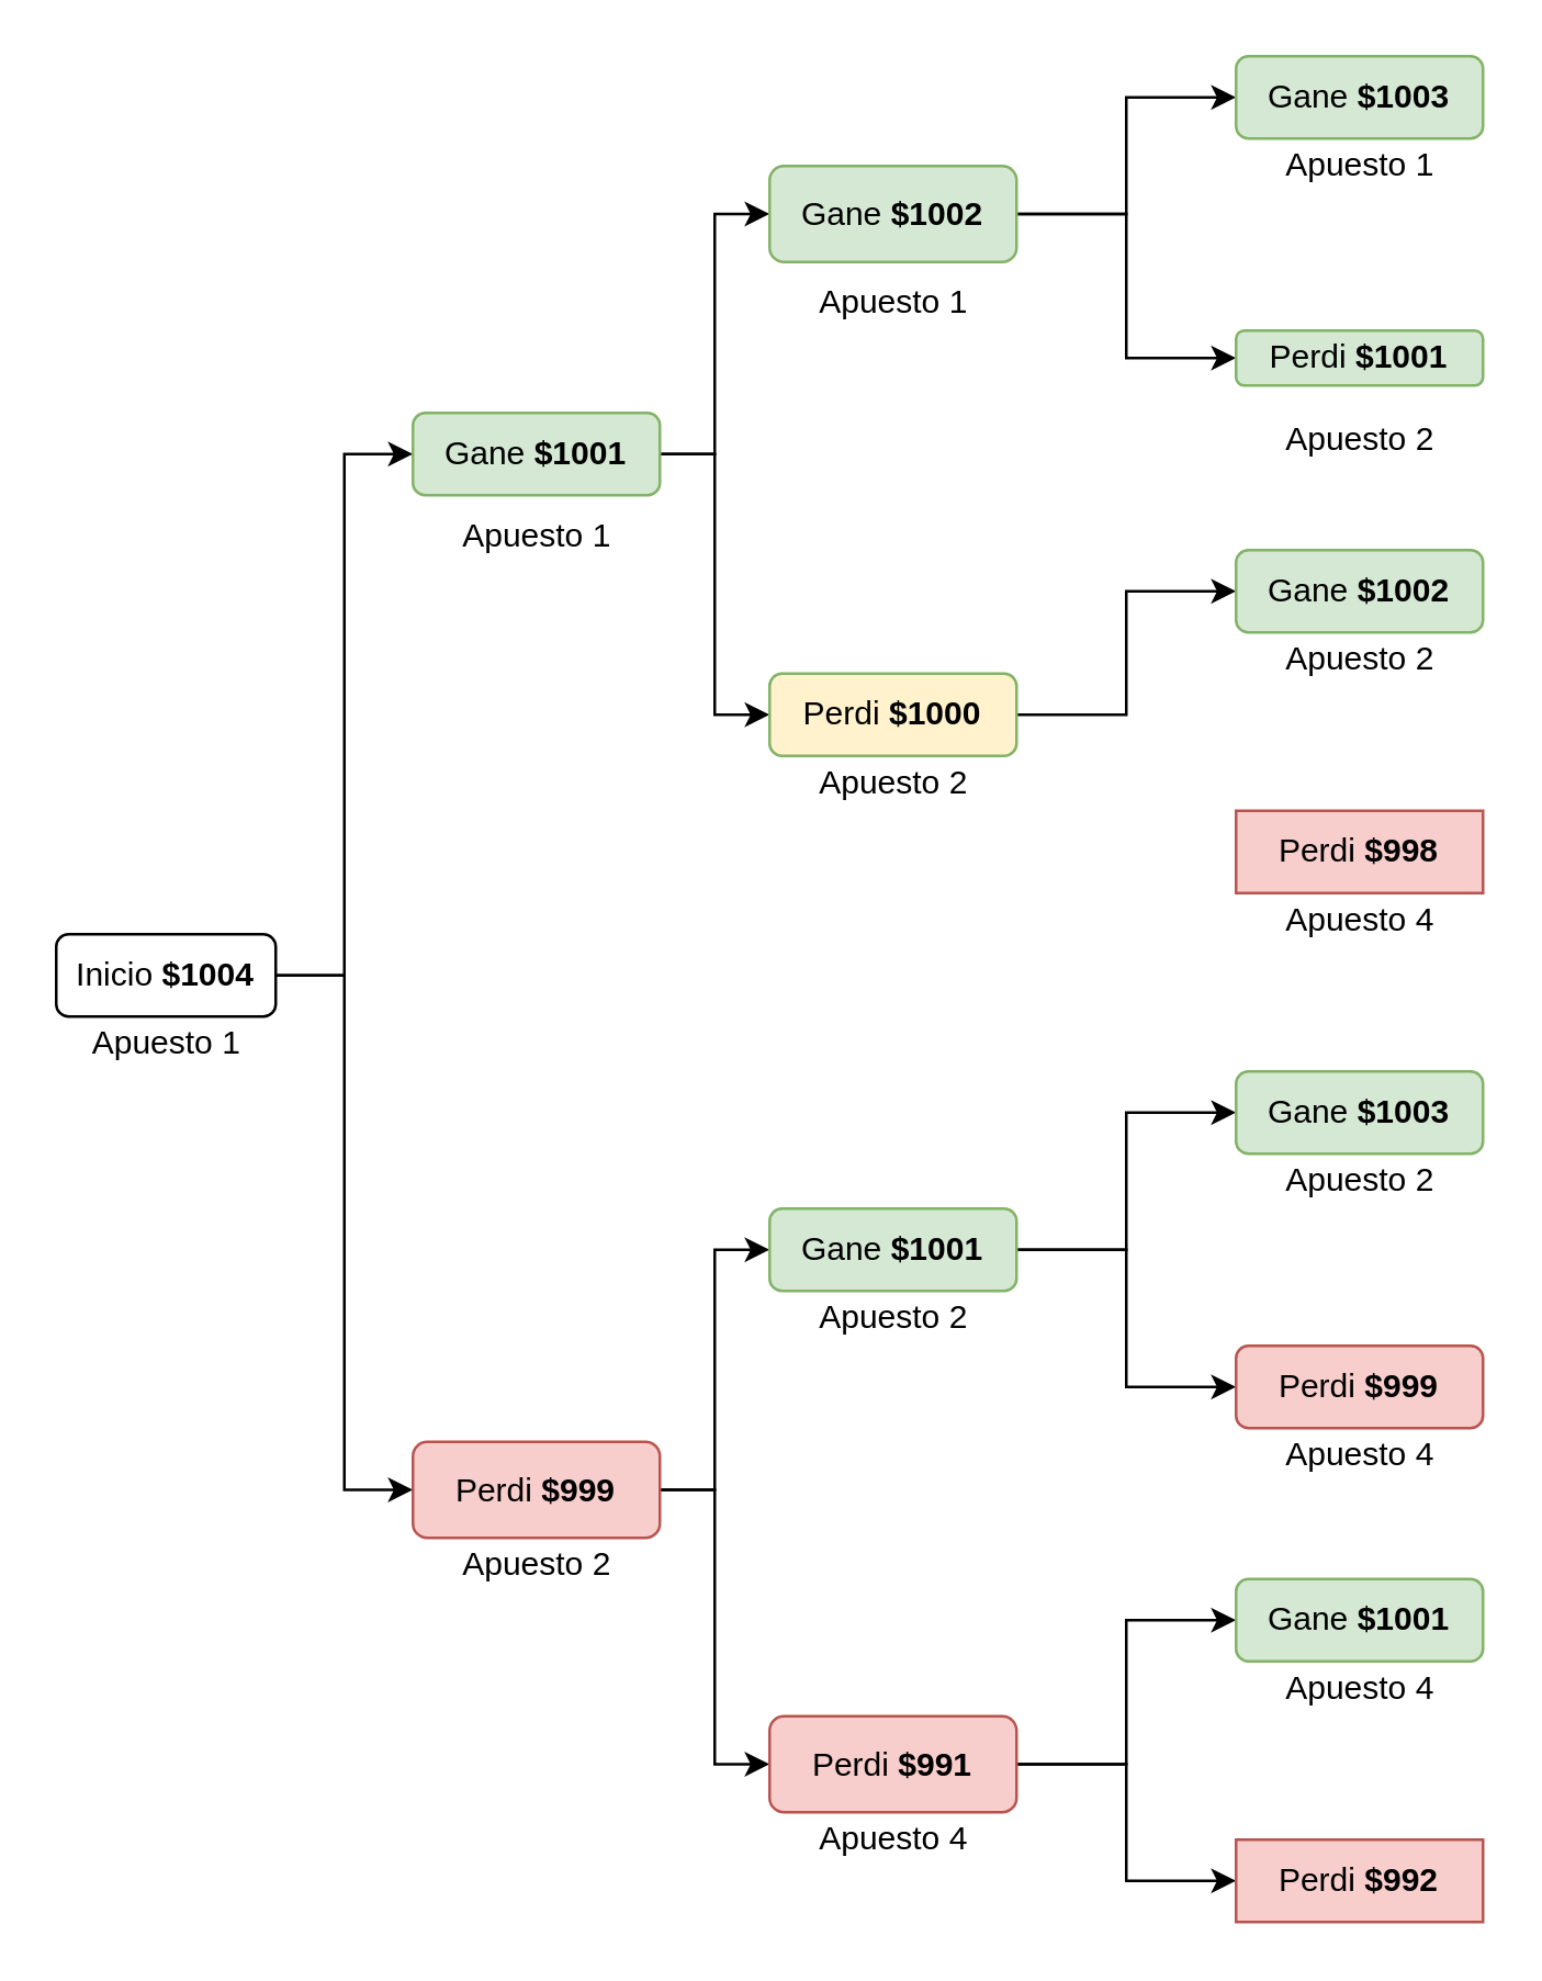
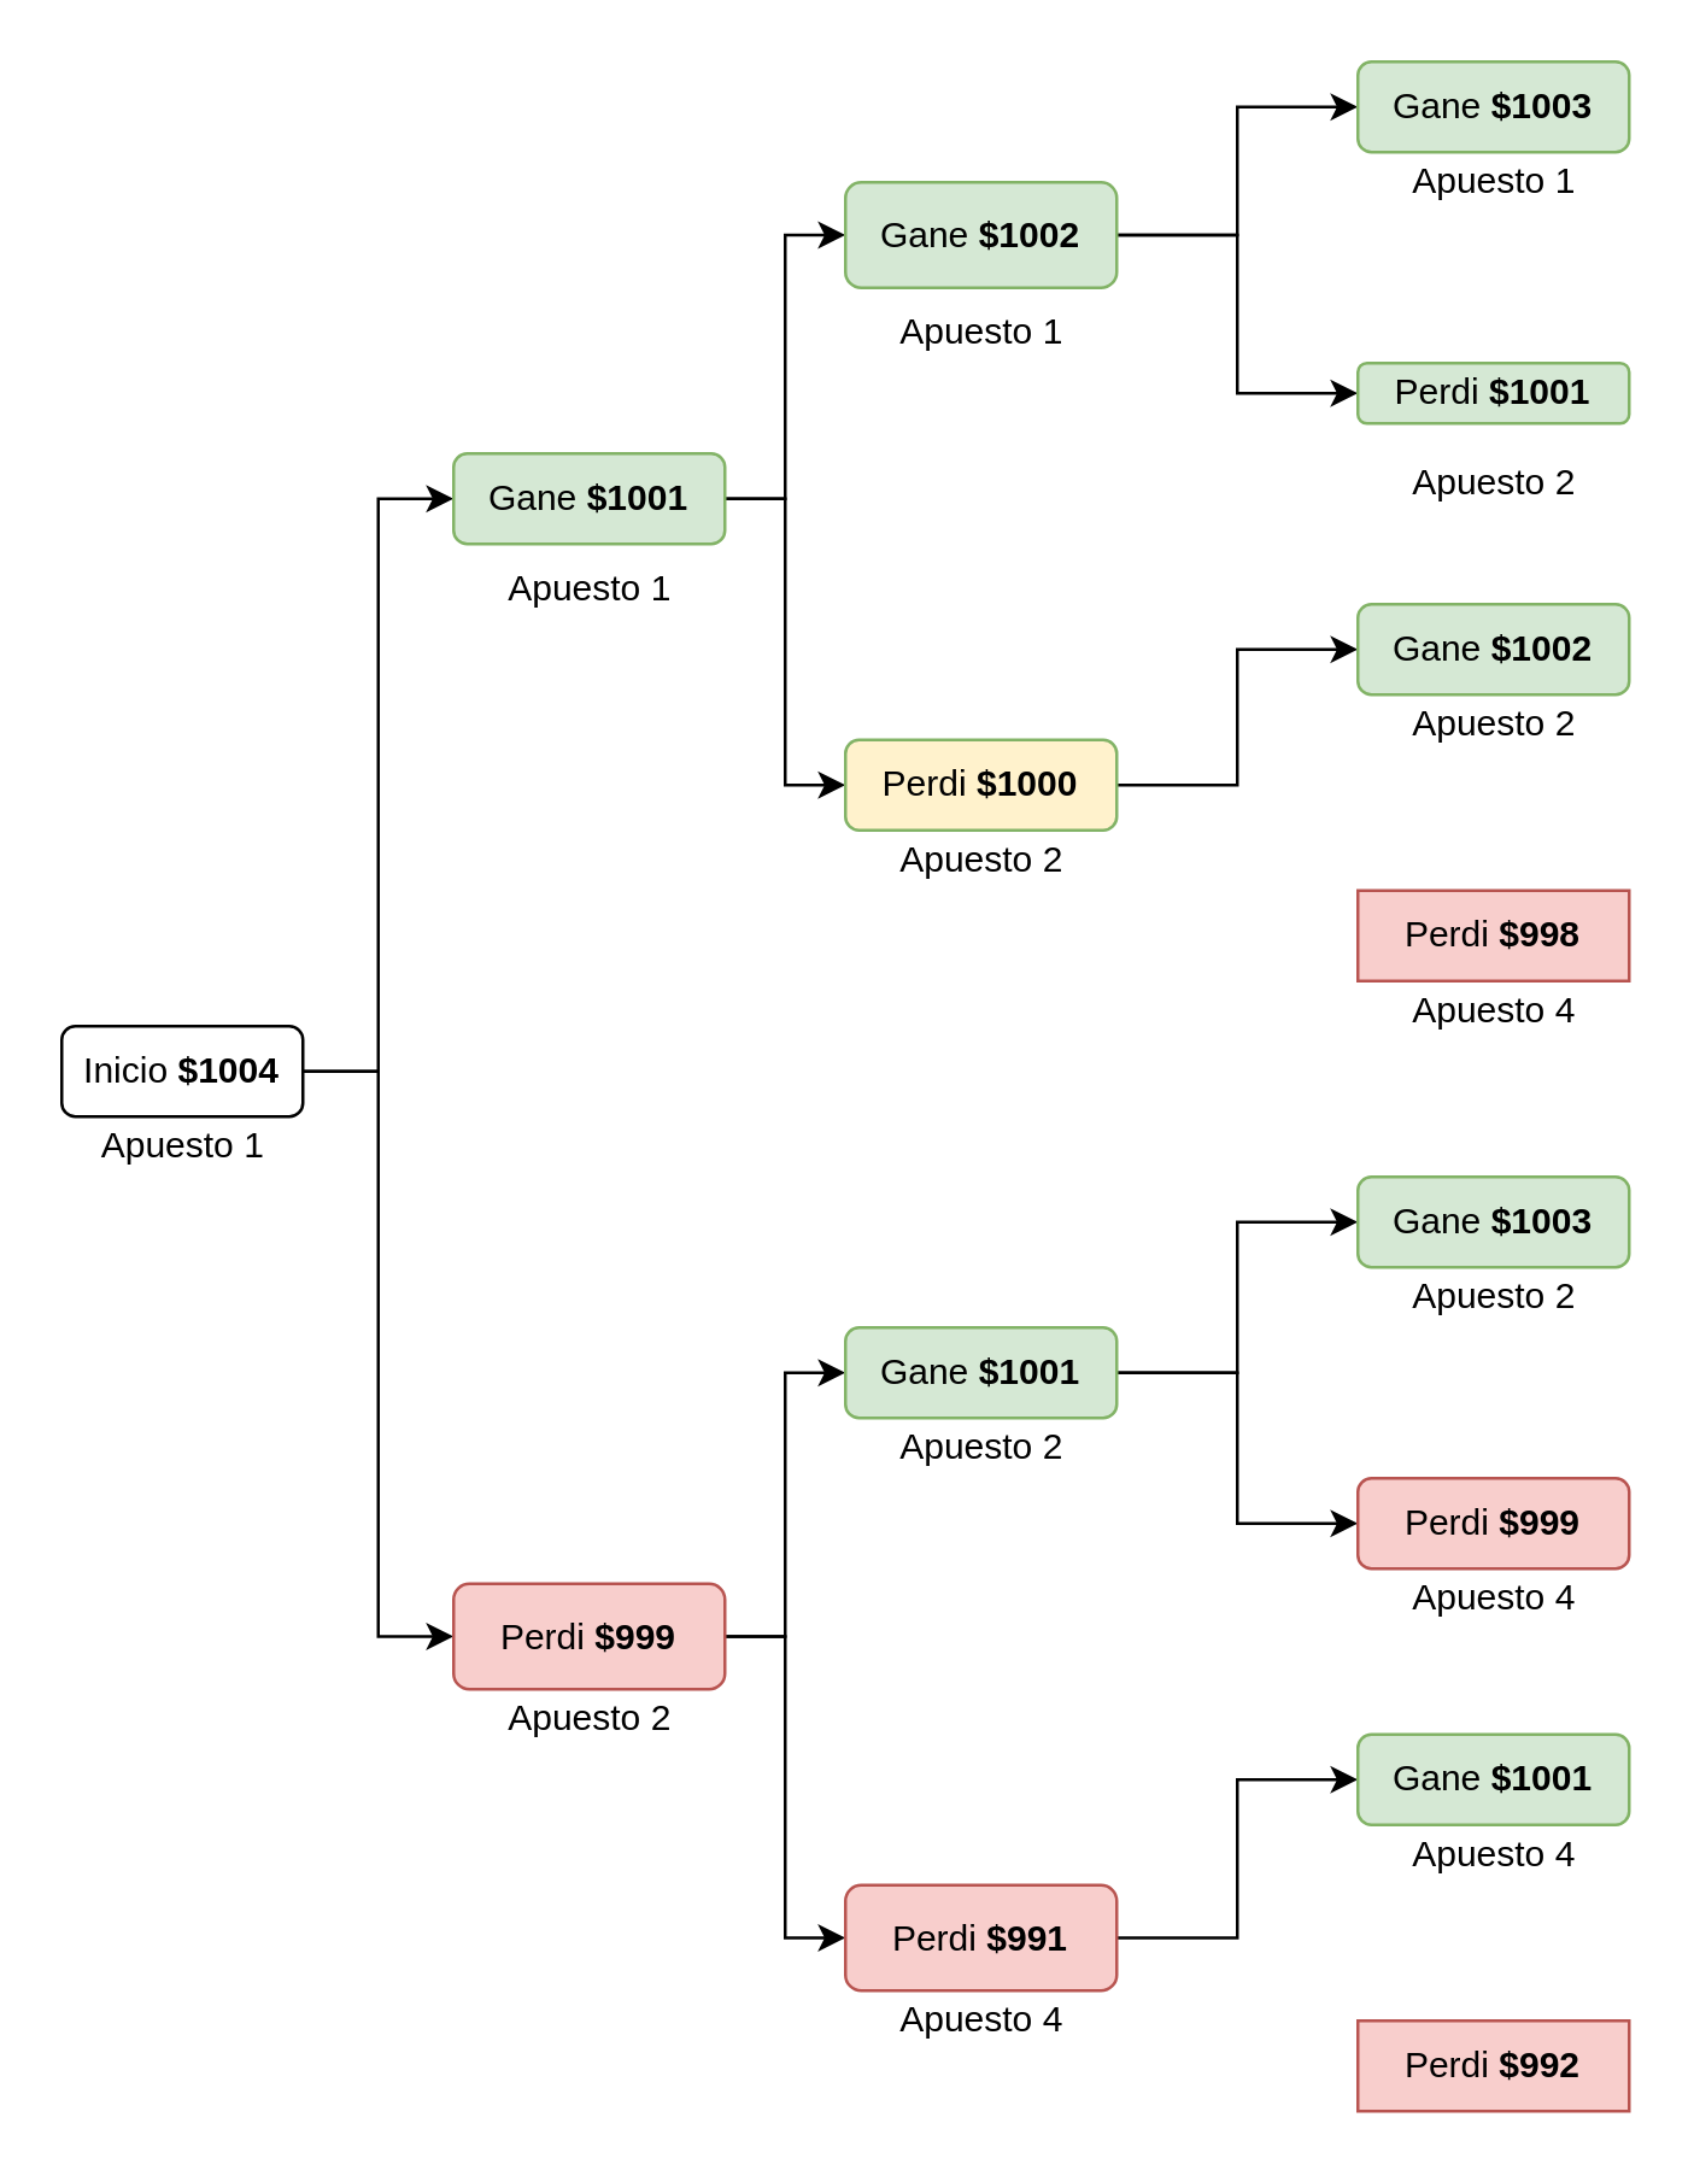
  <mxCell id="0" />
  <mxCell id="1" parent="0" />
  <mxCell id="2" style="edgeStyle=orthogonalEdgeStyle;rounded=0;orthogonalLoop=1;jettySize=auto;html=1;exitX=1;exitY=0.5;exitDx=0;exitDy=0;entryX=0;entryY=0.5;entryDx=0;entryDy=0;" edge="1" parent="1" source="4" target="7"><mxGeometry relative="1" as="geometry" /></mxCell>
  <mxCell id="3" style="edgeStyle=orthogonalEdgeStyle;rounded=0;orthogonalLoop=1;jettySize=auto;html=1;exitX=1;exitY=0.5;exitDx=0;exitDy=0;entryX=0;entryY=0.5;entryDx=0;entryDy=0;" edge="1" parent="1" source="4" target="10"><mxGeometry relative="1" as="geometry" /></mxCell>
  <mxCell id="4" value="Inicio&amp;nbsp;&lt;b&gt;$1004&lt;/b&gt;" style="rounded=1;whiteSpace=wrap;html=1;" vertex="1" parent="1"><mxGeometry x="20" y="340" width="80" height="30" as="geometry" /></mxCell>
  <mxCell id="5" style="edgeStyle=orthogonalEdgeStyle;rounded=0;orthogonalLoop=1;jettySize=auto;html=1;exitX=1;exitY=0.5;exitDx=0;exitDy=0;entryX=0;entryY=0.5;entryDx=0;entryDy=0;" edge="1" parent="1" source="7" target="15"><mxGeometry relative="1" as="geometry" /></mxCell>
  <mxCell id="6" style="edgeStyle=orthogonalEdgeStyle;rounded=0;orthogonalLoop=1;jettySize=auto;html=1;exitX=1;exitY=0.5;exitDx=0;exitDy=0;entryX=0;entryY=0.5;entryDx=0;entryDy=0;" edge="1" parent="1" source="7" target="12"><mxGeometry relative="1" as="geometry" /></mxCell>
  <mxCell id="7" value="Gane&amp;nbsp;&lt;b&gt;$1001&lt;/b&gt;" style="rounded=1;whiteSpace=wrap;html=1;fillColor=#d5e8d4;strokeColor=#82b366;" vertex="1" parent="1"><mxGeometry x="150" y="150" width="90" height="30" as="geometry" /></mxCell>
  <mxCell id="8" style="edgeStyle=orthogonalEdgeStyle;rounded=0;orthogonalLoop=1;jettySize=auto;html=1;exitX=1;exitY=0.5;exitDx=0;exitDy=0;entryX=0;entryY=0.5;entryDx=0;entryDy=0;" edge="1" parent="1" source="10" target="18"><mxGeometry relative="1" as="geometry" /></mxCell>
  <mxCell id="9" style="edgeStyle=orthogonalEdgeStyle;rounded=0;orthogonalLoop=1;jettySize=auto;html=1;exitX=1;exitY=0.5;exitDx=0;exitDy=0;entryX=0;entryY=0.5;entryDx=0;entryDy=0;" edge="1" parent="1" source="10" target="21"><mxGeometry relative="1" as="geometry" /></mxCell>
  <mxCell id="10" value="Perdi &lt;b&gt;$999&lt;/b&gt;" style="rounded=1;whiteSpace=wrap;html=1;fillColor=#f8cecc;strokeColor=#b85450;" vertex="1" parent="1"><mxGeometry x="150" y="525" width="90" height="35" as="geometry" /></mxCell>
  <mxCell id="11" style="edgeStyle=orthogonalEdgeStyle;rounded=0;orthogonalLoop=1;jettySize=auto;html=1;exitX=1;exitY=0.5;exitDx=0;exitDy=0;entryX=0;entryY=0.5;entryDx=0;entryDy=0;" edge="1" parent="1" source="12" target="22"><mxGeometry relative="1" as="geometry" /></mxCell>
  <mxCell id="12" value="Perdi &lt;b&gt;$1000&lt;/b&gt;" style="rounded=1;whiteSpace=wrap;html=1;fillColor=#fff2cc;strokeColor=#82b366;" vertex="1" parent="1"><mxGeometry x="280" y="245" width="90" height="30" as="geometry" /></mxCell>
  <mxCell id="13" style="edgeStyle=orthogonalEdgeStyle;rounded=0;orthogonalLoop=1;jettySize=auto;html=1;exitX=1;exitY=0.5;exitDx=0;exitDy=0;entryX=0;entryY=0.5;entryDx=0;entryDy=0;" edge="1" parent="1" source="15" target="24"><mxGeometry relative="1" as="geometry" /></mxCell>
  <mxCell id="14" style="edgeStyle=orthogonalEdgeStyle;rounded=0;orthogonalLoop=1;jettySize=auto;html=1;exitX=1;exitY=0.5;exitDx=0;exitDy=0;entryX=0;entryY=0.5;entryDx=0;entryDy=0;" edge="1" parent="1" source="15" target="25"><mxGeometry relative="1" as="geometry" /></mxCell>
  <mxCell id="15" value="Gane&amp;nbsp;&lt;b&gt;$1002&lt;/b&gt;" style="rounded=1;whiteSpace=wrap;html=1;fillColor=#d5e8d4;strokeColor=#82b366;" vertex="1" parent="1"><mxGeometry x="280" y="60" width="90" height="35" as="geometry" /></mxCell>
  <mxCell id="16" style="edgeStyle=orthogonalEdgeStyle;rounded=0;orthogonalLoop=1;jettySize=auto;html=1;exitX=1;exitY=0.5;exitDx=0;exitDy=0;entryX=0;entryY=0.5;entryDx=0;entryDy=0;" edge="1" parent="1" source="18" target="26"><mxGeometry relative="1" as="geometry" /></mxCell>
  <mxCell id="17" style="edgeStyle=orthogonalEdgeStyle;rounded=0;orthogonalLoop=1;jettySize=auto;html=1;exitX=1;exitY=0.5;exitDx=0;exitDy=0;entryX=0;entryY=0.5;entryDx=0;entryDy=0;" edge="1" parent="1" source="18" target="27"><mxGeometry relative="1" as="geometry" /></mxCell>
  <mxCell id="18" value="Gane &lt;b&gt;$1001&lt;/b&gt;" style="rounded=1;whiteSpace=wrap;html=1;fillColor=#d5e8d4;strokeColor=#82b366;" vertex="1" parent="1"><mxGeometry x="280" y="440" width="90" height="30" as="geometry" /></mxCell>
  <mxCell id="19" style="edgeStyle=orthogonalEdgeStyle;rounded=0;orthogonalLoop=1;jettySize=auto;html=1;exitX=1;exitY=0.5;exitDx=0;exitDy=0;entryX=0;entryY=0.5;entryDx=0;entryDy=0;" edge="1" parent="1" source="21" target="28"><mxGeometry relative="1" as="geometry" /></mxCell>
- <mxCell id="20" style="edgeStyle=orthogonalEdgeStyle;rounded=0;orthogonalLoop=1;jettySize=auto;html=1;exitX=1;exitY=0.5;exitDx=0;exitDy=0;entryX=0;entryY=0.5;entryDx=0;entryDy=0;" edge="1" parent="1" source="21" target="29"><mxGeometry relative="1" as="geometry" /></mxCell>
  <mxCell id="21" value="Perdi &lt;b&gt;$991&lt;/b&gt;" style="rounded=1;whiteSpace=wrap;html=1;fillColor=#f8cecc;strokeColor=#b85450;" vertex="1" parent="1"><mxGeometry x="280" y="625" width="90" height="35" as="geometry" /></mxCell>
  <mxCell id="22" value="Gane &lt;b&gt;$1002&lt;/b&gt;" style="rounded=1;whiteSpace=wrap;html=1;fillColor=#d5e8d4;strokeColor=#82b366;" vertex="1" parent="1"><mxGeometry x="450" y="200" width="90" height="30" as="geometry" /></mxCell>
  <mxCell id="23" value="Perdi &lt;b&gt;$998&lt;/b&gt;" style="whiteSpace=wrap;html=1;fillColor=#f8cecc;strokeColor=#b85450;rounded=0;" vertex="1" parent="1"><mxGeometry x="450" y="295" width="90" height="30" as="geometry" /></mxCell>
  <mxCell id="24" value="Gane &lt;b&gt;$1003&lt;/b&gt;" style="rounded=1;whiteSpace=wrap;html=1;fillColor=#d5e8d4;strokeColor=#82b366;" vertex="1" parent="1"><mxGeometry x="450" y="20" width="90" height="30" as="geometry" /></mxCell>
  <mxCell id="25" value="Perdi &lt;b&gt;$1001&lt;/b&gt;" style="rounded=1;whiteSpace=wrap;html=1;fillColor=#d5e8d4;strokeColor=#82b366;" vertex="1" parent="1"><mxGeometry x="450" y="120" width="90" height="20" as="geometry" /></mxCell>
  <mxCell id="26" value="Gane &lt;b&gt;$1003&lt;/b&gt;" style="rounded=1;whiteSpace=wrap;html=1;fillColor=#d5e8d4;strokeColor=#82b366;" vertex="1" parent="1"><mxGeometry x="450" y="390" width="90" height="30" as="geometry" /></mxCell>
  <mxCell id="27" value="Perdi &lt;b&gt;$999&lt;/b&gt;" style="rounded=1;whiteSpace=wrap;html=1;fillColor=#f8cecc;strokeColor=#b85450;" vertex="1" parent="1"><mxGeometry x="450" y="490" width="90" height="30" as="geometry" /></mxCell>
  <mxCell id="28" value="Gane &lt;b&gt;$1001&lt;/b&gt;" style="rounded=1;whiteSpace=wrap;html=1;fillColor=#d5e8d4;strokeColor=#82b366;" vertex="1" parent="1"><mxGeometry x="450" y="575" width="90" height="30" as="geometry" /></mxCell>
  <mxCell id="29" value="Perdi &lt;b&gt;$992&lt;/b&gt;" style="whiteSpace=wrap;html=1;fillColor=#f8cecc;strokeColor=#b85450;rounded=0;" vertex="1" parent="1"><mxGeometry x="450" y="670" width="90" height="30" as="geometry" /></mxCell>
  <mxCell id="30" value="&lt;div&gt;Apuesto 1&lt;/div&gt;" style="text;html=1;align=center;verticalAlign=middle;resizable=0;points=[];autosize=1;" vertex="1" parent="1"><mxGeometry x="25" y="370" width="70" height="20" as="geometry" /></mxCell>
  <mxCell id="31" value="&lt;div&gt;Apuesto 1&lt;/div&gt;" style="text;html=1;align=center;verticalAlign=middle;resizable=0;points=[];autosize=1;" vertex="1" parent="1"><mxGeometry x="160" y="185" width="70" height="20" as="geometry" /></mxCell>
  <mxCell id="32" value="&lt;div&gt;Apuesto 1&lt;/div&gt;" style="text;html=1;align=center;verticalAlign=middle;resizable=0;points=[];autosize=1;" vertex="1" parent="1"><mxGeometry x="290" y="100" width="70" height="20" as="geometry" /></mxCell>
  <mxCell id="33" value="&lt;div&gt;Apuesto 1&lt;/div&gt;" style="text;html=1;align=center;verticalAlign=middle;resizable=0;points=[];autosize=1;" vertex="1" parent="1"><mxGeometry x="460" y="50" width="70" height="20" as="geometry" /></mxCell>
  <mxCell id="34" value="&lt;div&gt;Apuesto 2&lt;br&gt;&lt;/div&gt;" style="text;html=1;align=center;verticalAlign=middle;resizable=0;points=[];autosize=1;" vertex="1" parent="1"><mxGeometry x="290" y="275" width="70" height="20" as="geometry" /></mxCell>
  <mxCell id="35" value="&lt;div&gt;Apuesto 2&lt;br&gt;&lt;/div&gt;" style="text;html=1;align=center;verticalAlign=middle;resizable=0;points=[];autosize=1;" vertex="1" parent="1"><mxGeometry x="290" y="470" width="70" height="20" as="geometry" /></mxCell>
  <mxCell id="36" value="&lt;div&gt;Apuesto 2&lt;br&gt;&lt;/div&gt;" style="text;html=1;align=center;verticalAlign=middle;resizable=0;points=[];autosize=1;" vertex="1" parent="1"><mxGeometry x="160" y="560" width="70" height="20" as="geometry" /></mxCell>
  <mxCell id="37" value="&lt;div&gt;Apuesto 4&lt;br&gt;&lt;/div&gt;" style="text;html=1;align=center;verticalAlign=middle;resizable=0;points=[];autosize=1;" vertex="1" parent="1"><mxGeometry x="290" y="660" width="70" height="20" as="geometry" /></mxCell>
  <mxCell id="38" value="&lt;div&gt;Apuesto 4&lt;br&gt;&lt;/div&gt;" style="text;html=1;align=center;verticalAlign=middle;resizable=0;points=[];autosize=1;" vertex="1" parent="1"><mxGeometry x="460" y="325" width="70" height="20" as="geometry" /></mxCell>
  <mxCell id="39" value="&lt;div&gt;Apuesto 2&lt;br&gt;&lt;/div&gt;" style="text;html=1;align=center;verticalAlign=middle;resizable=0;points=[];autosize=1;" vertex="1" parent="1"><mxGeometry x="460" y="420" width="70" height="20" as="geometry" /></mxCell>
  <mxCell id="40" value="&lt;div&gt;Apuesto 4&lt;br&gt;&lt;/div&gt;" style="text;html=1;align=center;verticalAlign=middle;resizable=0;points=[];autosize=1;" vertex="1" parent="1"><mxGeometry x="460" y="520" width="70" height="20" as="geometry" /></mxCell>
  <mxCell id="41" value="&lt;div&gt;Apuesto 4&lt;br&gt;&lt;/div&gt;" style="text;html=1;align=center;verticalAlign=middle;resizable=0;points=[];autosize=1;" vertex="1" parent="1"><mxGeometry x="460" y="605" width="70" height="20" as="geometry" /></mxCell>
  <mxCell id="42" value="&lt;div&gt;Apuesto 2&lt;br&gt;&lt;/div&gt;" style="text;html=1;align=center;verticalAlign=middle;resizable=0;points=[];autosize=1;" vertex="1" parent="1"><mxGeometry x="460" y="230" width="70" height="20" as="geometry" /></mxCell>
  <mxCell id="43" value="&lt;div&gt;Apuesto 2&lt;br&gt;&lt;/div&gt;" style="text;html=1;align=center;verticalAlign=middle;resizable=0;points=[];autosize=1;" vertex="1" parent="1"><mxGeometry x="460" y="150" width="70" height="20" as="geometry" /></mxCell>
